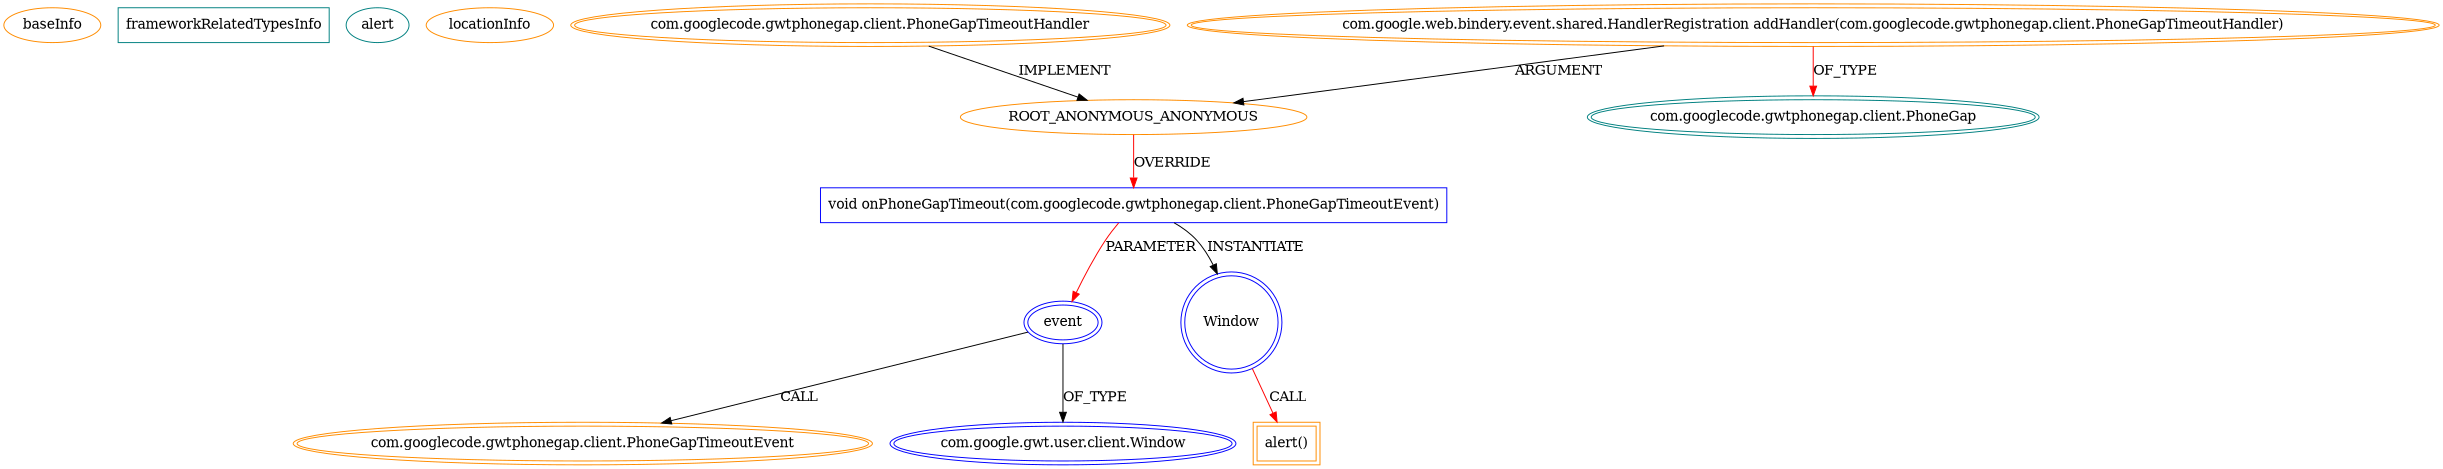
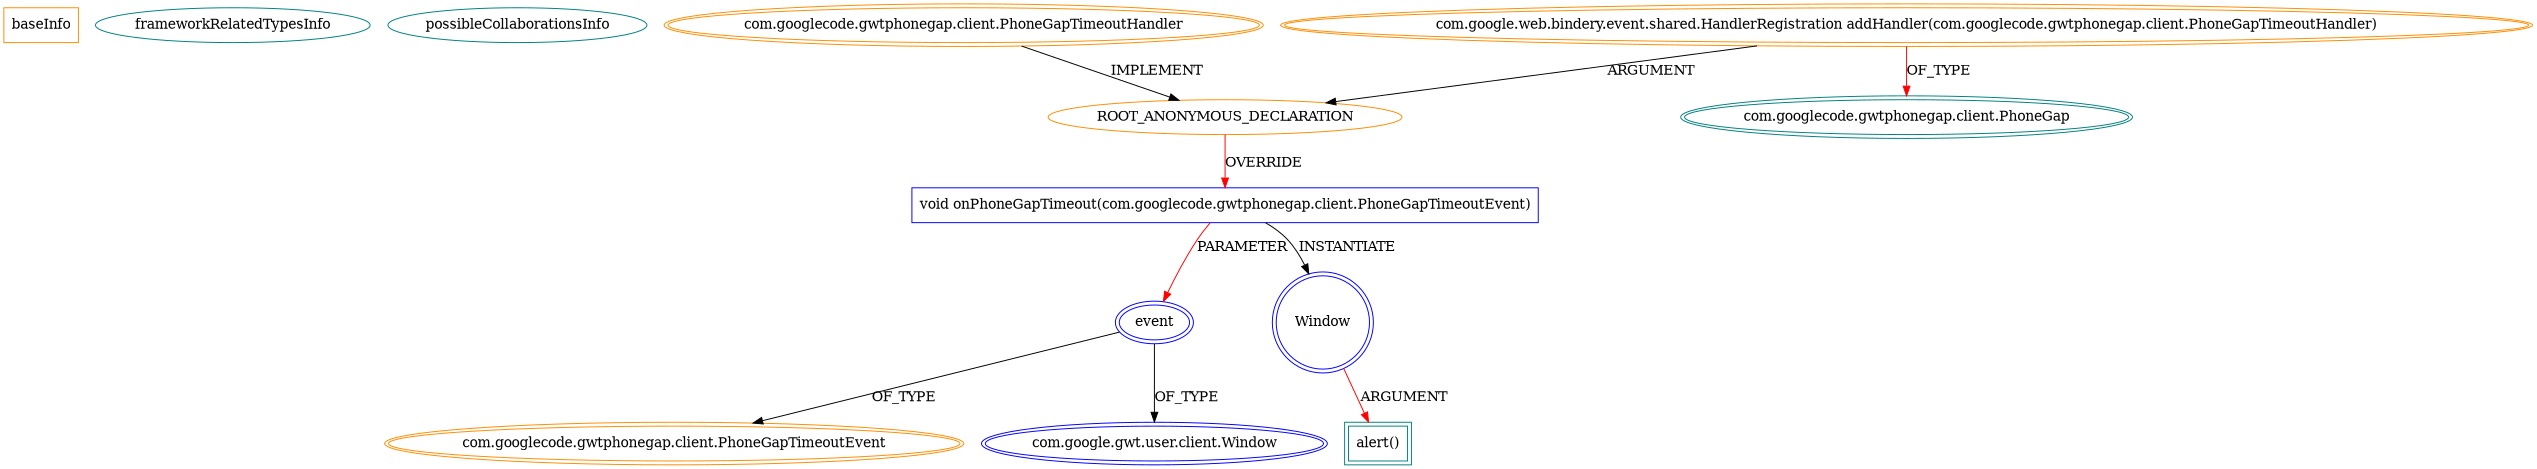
  digraph {
    node [color=darkorange isFrameworkType=true peripheries=2]
    edge [color=black]
-   baseInfo [category=extension_graph graphId=4355 isAnonymous=true possibleRelation=false isFrameworkType="" peripheries=""]
-   frameworkRelatedTypesInfo [0="com.googlecode.gwtphonegap.client.PhoneGapTimeoutHandler" color=teal shape=box isFrameworkType="" peripheries=""]
-   possibleCollaborationsInfo [color=teal label=alert isFrameworkType="" peripheries=""]
-   locationInfo [contextSignature="void ClientFactoryImpl()" filePath="/rjdkolb-jozijug_phonegapdemo/jozijug_phonegapdemo-master/src/main/java/org/openrap/jozijug/mgwtphonegap/client/ClientFactoryImpl.java" graphId=4355 projectName="rjdkolb-jozijug_phonegapdemo" isFrameworkType="" peripheries=""]
-   n5 [isFrameworkType=false label=ROOT_ANONYMOUS_ANONYMOUS vertexType=ROOT_ANONYMOUS_DECLARATION peripheries=""]
+   baseInfo [category=extension_graph graphId=4355 isAnonymous=true possibleRelation=false shape=box isFrameworkType="" peripheries=""]
+   frameworkRelatedTypesInfo [0="com.googlecode.gwtphonegap.client.PhoneGapTimeoutHandler" color=teal isFrameworkType="" peripheries=""]
+   possibleCollaborationsInfo [color=teal isFrameworkType="" peripheries=""]
+   n5 [isFrameworkType=false label=ROOT_ANONYMOUS_DECLARATION vertexType=ROOT_ANONYMOUS_DECLARATION peripheries=""]
    n6 [color=blue isFrameworkType=false label="void onPhoneGapTimeout(com.googlecode.gwtphonegap.client.PhoneGapTimeoutEvent)" shape=box vertexType=OVERRIDING_METHOD_DECLARATION peripheries=""]
    n7 [label="com.googlecode.gwtphonegap.client.PhoneGapTimeoutHandler" vertexType=FRAMEWORK_INTERFACE_TYPE]
    n8 [color=blue label=event vertexType=PARAMETER_DECLARATION]
    n9 [color=blue label=Window shape=circle vertexType=VARIABLE_EXPRESION]
    n10 [label="com.google.web.bindery.event.shared.HandlerRegistration addHandler(com.googlecode.gwtphonegap.client.PhoneGapTimeoutHandler)" vertexType=OUTSIDE_CALL]
    n11 [color=teal label="com.googlecode.gwtphonegap.client.PhoneGap" vertexType=FRAMEWORK_INTERFACE_TYPE]
    n12 [label="com.googlecode.gwtphonegap.client.PhoneGapTimeoutEvent" vertexType=FRAMEWORK_CLASS_TYPE]
    n13 [color=blue label="com.google.gwt.user.client.Window" vertexType=FRAMEWORK_CLASS_TYPE]
-   n14 [label="alert()" shape=box vertexType=INSIDE_CALL]
+   n14 [color=teal label="alert()" shape=box vertexType=INSIDE_CALL]
    n5 -> n6 [color=red label=OVERRIDE]
    n6 -> n8 [color=red label=PARAMETER]
    n6 -> n9 [label=INSTANTIATE]
    n7 -> n5 [label=IMPLEMENT]
-   n8 -> n12 [label=CALL]
+   n8 -> n12 [label=OF_TYPE]
    n8 -> n13 [label=OF_TYPE]
-   n9 -> n14 [color=red label=CALL]
+   n9 -> n14 [color=red label=ARGUMENT]
    n10 -> n5 [label=ARGUMENT]
    n10 -> n11 [color=red label=OF_TYPE]
  }
